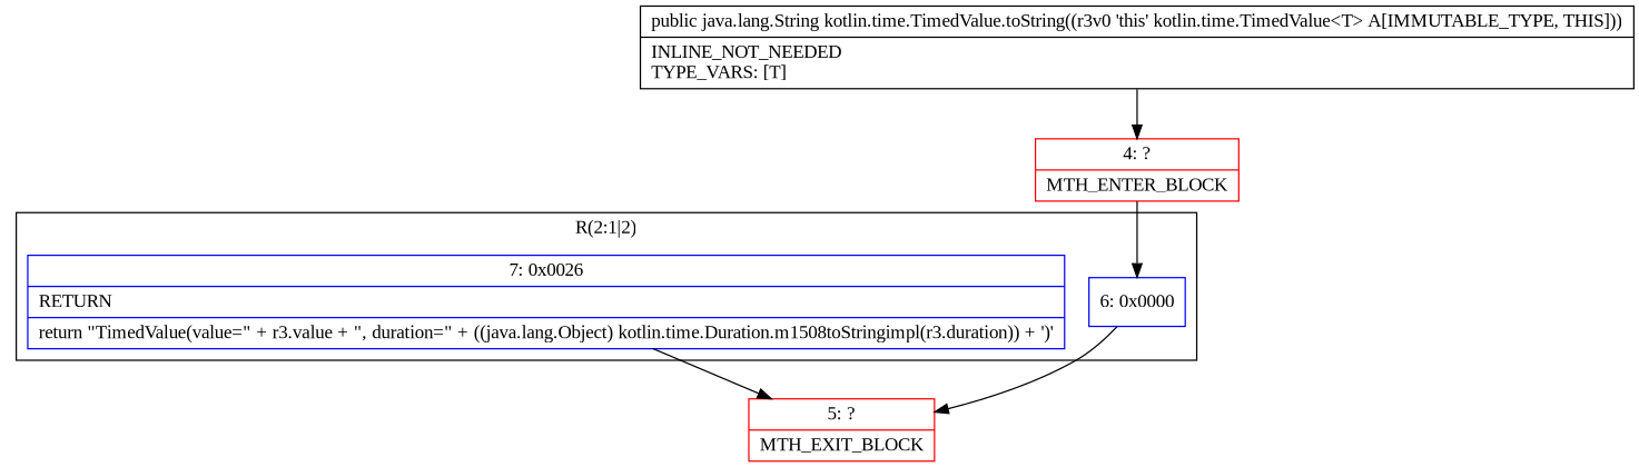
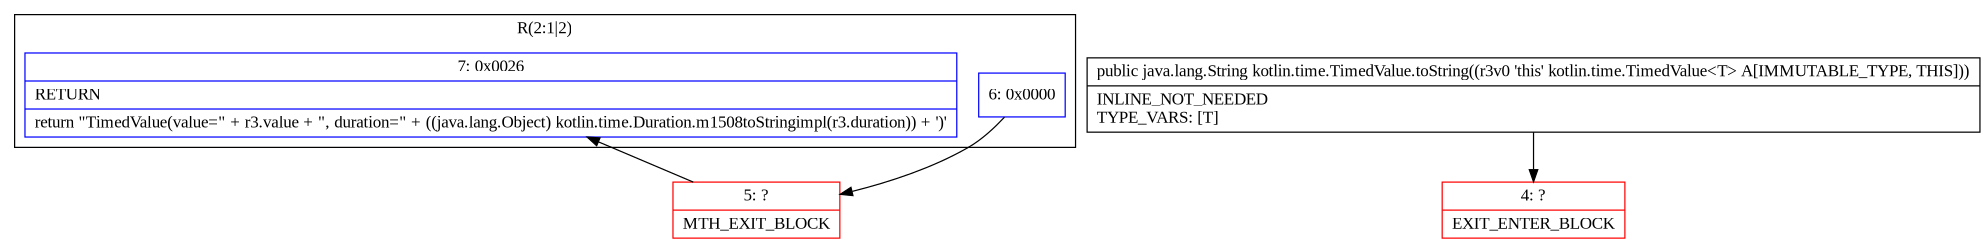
  digraph {
    fontname="Liberation Serif"
    node [color=blue fontname="Liberation Serif" shape=record]
    edge [fontname="Liberation Serif"]
    n1 [label="{6\:\ 0x0000}"]
    n2 [label="{7\:\ 0x0026|RETURN\l|return \"TimedValue(value=\" + r3.value + \", duration=\" + ((java.lang.Object) kotlin.time.Duration.m1508toStringimpl(r3.duration)) + ')'\l}"]
    n3 [color=red label="{5\:\ ?|MTH_EXIT_BLOCK\l}"]
-   n4 [color=red label="{4\:\ ?|MTH_ENTER_BLOCK\l}"]
+   n4 [color=red label="{4\:\ ?|EXIT_ENTER_BLOCK\l}"]
    n5 [label="{public java.lang.String kotlin.time.TimedValue.toString((r3v0 'this' kotlin.time.TimedValue\<T\> A[IMMUTABLE_TYPE, THIS]))  | INLINE_NOT_NEEDED\lTYPE_VARS: [T]\l}" color=""]
    subgraph cluster_1 {
      label="R(2:1|2)"
      n1
      n2
    }
    n1 -> n3
-   n2 -> n3
-   n4 -> n1
+   n3 -> n2
    n5 -> n4
  }
